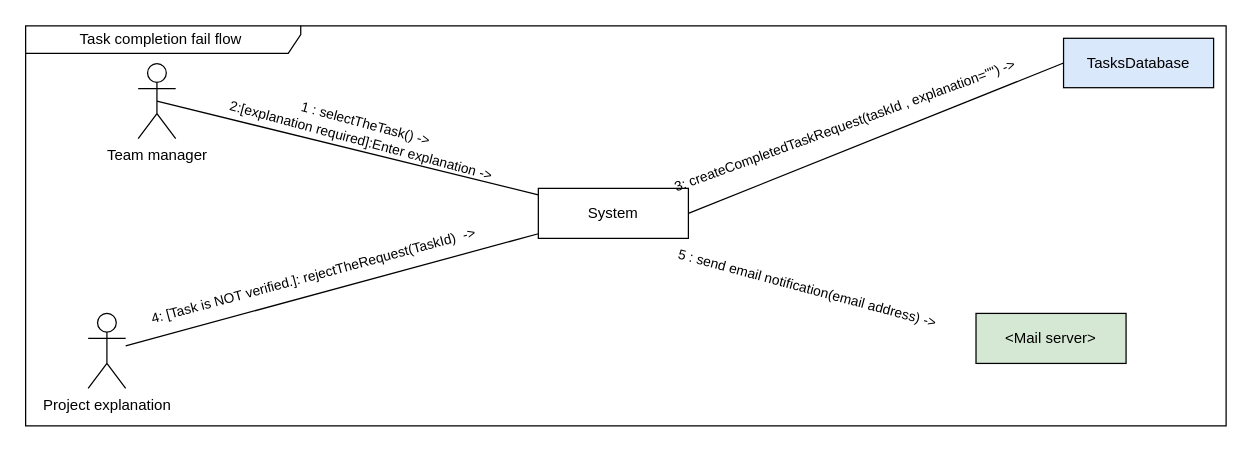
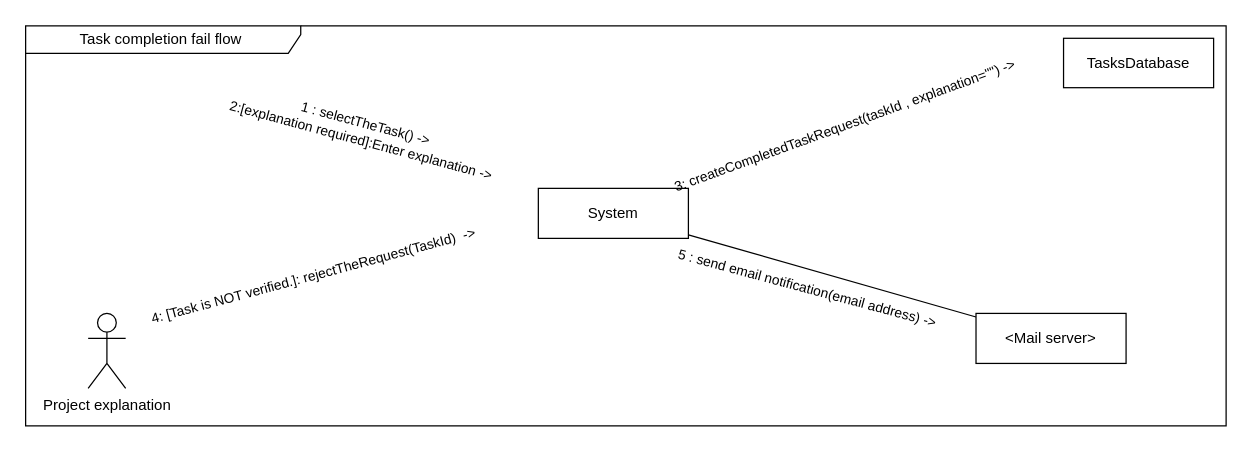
  <mxCell id="0" />
  <mxCell id="1" parent="0" />
  <mxCell id="2" value="Task completion fail flow&amp;nbsp;" style="shape=umlFrame;whiteSpace=wrap;html=1;width=220;height=22;" parent="1" vertex="1"><mxGeometry x="20" y="20" width="960" height="320" as="geometry" /></mxCell>
  <mxCell id="3" value="1 : selectTheTask() -&amp;gt;&lt;br&gt;2:[explanation required]:Enter explanation -&amp;gt;" style="text;html=1;align=center;verticalAlign=middle;resizable=0;points=[];autosize=1;strokeColor=none;fontSize=11;rotation=15;" parent="1" vertex="1"><mxGeometry x="175" y="90" width="230" height="30" as="geometry" /></mxCell>
- <mxCell id="4" value="" style="endArrow=none;html=1;fontSize=11;exitX=1;exitY=0.5;exitDx=0;exitDy=0;entryX=0;entryY=0.5;entryDx=0;entryDy=0;endFill=0;" parent="1" source="6" target="7" edge="1"><mxGeometry width="50" height="50" relative="1" as="geometry"><mxPoint x="368.96" y="140.005" as="sourcePoint" /><mxPoint x="552.5" y="140.23" as="targetPoint" /></mxGeometry></mxCell>
+ <mxCell id="5" style="edgeStyle=none;rounded=0;orthogonalLoop=1;jettySize=auto;html=1;endArrow=none;endFill=0;" parent="1" source="6" target="8" edge="1"><mxGeometry relative="1" as="geometry" /></mxCell>
  <mxCell id="6" value="&lt;span&gt;System&lt;/span&gt;" style="rounded=0;whiteSpace=wrap;html=1;" parent="1" vertex="1"><mxGeometry x="430" y="150" width="120" height="40" as="geometry" /></mxCell>
- <mxCell id="7" value="&lt;span&gt;TasksDatabase&lt;/span&gt;" style="rounded=0;whiteSpace=wrap;html=1;fillColor=#dae8fc;" parent="1" vertex="1"><mxGeometry x="850" y="30" width="120" height="39.5" as="geometry" /></mxCell>
- <mxCell id="8" value="&lt;span&gt;&amp;lt;Mail server&amp;gt;&lt;/span&gt;" style="rounded=0;whiteSpace=wrap;html=1;fillColor=#d5e8d4;" parent="1" vertex="1"><mxGeometry x="780" y="250" width="120" height="40" as="geometry" /></mxCell>
- <mxCell id="9" style="edgeStyle=none;rounded=0;orthogonalLoop=1;jettySize=auto;html=1;exitX=0.5;exitY=0.5;exitDx=0;exitDy=0;exitPerimeter=0;endArrow=none;endFill=0;" parent="1" source="10" target="6" edge="1"><mxGeometry relative="1" as="geometry" /></mxCell>
- <mxCell id="10" value="Team manager" style="shape=umlActor;verticalLabelPosition=bottom;verticalAlign=top;html=1;outlineConnect=0;fontSize=12;" parent="1" vertex="1"><mxGeometry x="110" y="50.25" width="30" height="60" as="geometry" /></mxCell>
- <mxCell id="11" style="edgeStyle=none;rounded=0;orthogonalLoop=1;jettySize=auto;html=1;endArrow=none;endFill=0;" parent="1" source="12" target="6" edge="1"><mxGeometry relative="1" as="geometry" /></mxCell>
+ <mxCell id="7" value="&lt;span&gt;TasksDatabase&lt;/span&gt;" style="rounded=0;whiteSpace=wrap;html=1;" parent="1" vertex="1"><mxGeometry x="850" y="30" width="120" height="39.5" as="geometry" /></mxCell>
+ <mxCell id="8" value="&lt;span&gt;&amp;lt;Mail server&amp;gt;&lt;/span&gt;" style="rounded=0;whiteSpace=wrap;html=1;" parent="1" vertex="1"><mxGeometry x="780" y="250" width="120" height="40" as="geometry" /></mxCell>
  <mxCell id="12" value="Project explanation" style="shape=umlActor;verticalLabelPosition=bottom;verticalAlign=top;html=1;outlineConnect=0;fontSize=12;" parent="1" vertex="1"><mxGeometry x="70" y="250" width="30" height="60" as="geometry" /></mxCell>
  <mxCell id="13" value="4: [Task is NOT verified.]:&amp;nbsp;rejectTheRequest(TaskId)&amp;nbsp; -&amp;gt;" style="text;html=1;align=center;verticalAlign=middle;resizable=0;points=[];autosize=1;strokeColor=none;fontSize=11;rotation=-15;" parent="1" vertex="1"><mxGeometry x="110" y="210" width="280" height="20" as="geometry" /></mxCell>
  <mxCell id="14" value="3: createCompletedTaskRequest(taskId , explanation=&quot;&quot;) -&amp;gt;" style="text;html=1;align=center;verticalAlign=middle;resizable=0;points=[];autosize=1;strokeColor=none;fontSize=11;rotation=-20;" parent="1" vertex="1"><mxGeometry x="525" y="90.25" width="300" height="20" as="geometry" /></mxCell>
  <mxCell id="15" value="5 : send email notification(email address) -&amp;gt;" style="text;html=1;align=center;verticalAlign=middle;resizable=0;points=[];autosize=1;strokeColor=none;fontSize=11;rotation=15;" parent="1" vertex="1"><mxGeometry x="530" y="220" width="230" height="20" as="geometry" /></mxCell>
